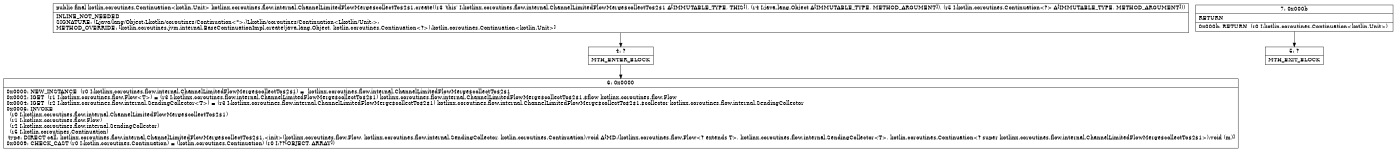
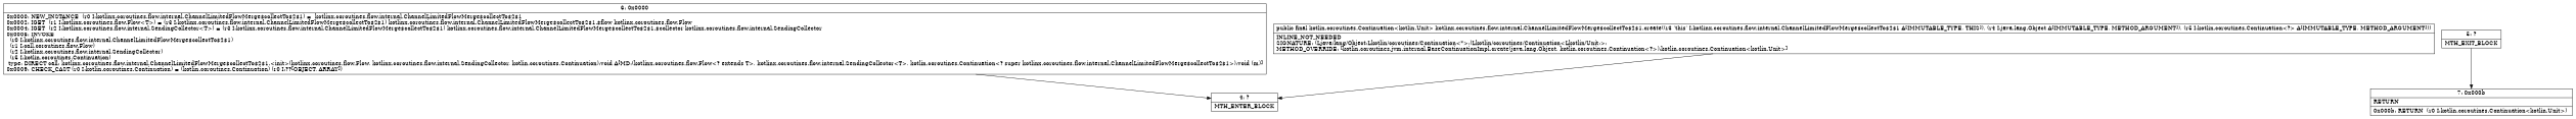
  digraph {
    node [shape=record]
    n1 [label="{4\:\ ?|MTH_ENTER_BLOCK\l}"]
-   n2 [label="{6\:\ 0x0000|0x0000: NEW_INSTANCE  (r0 I:kotlinx.coroutines.flow.internal.ChannelLimitedFlowMerge$collectTo$2$1) =  kotlinx.coroutines.flow.internal.ChannelLimitedFlowMerge$collectTo$2$1 \l0x0002: IGET  (r1 I:kotlinx.coroutines.flow.Flow\<T\>) = (r3 I:kotlinx.coroutines.flow.internal.ChannelLimitedFlowMerge$collectTo$2$1) kotlinx.coroutines.flow.internal.ChannelLimitedFlowMerge$collectTo$2$1.$flow kotlinx.coroutines.flow.Flow \l0x0004: IGET  (r2 I:kotlinx.coroutines.flow.internal.SendingCollector\<T\>) = (r3 I:kotlinx.coroutines.flow.internal.ChannelLimitedFlowMerge$collectTo$2$1) kotlinx.coroutines.flow.internal.ChannelLimitedFlowMerge$collectTo$2$1.$collector kotlinx.coroutines.flow.internal.SendingCollector \l0x0006: INVOKE  \l  (r0 I:kotlinx.coroutines.flow.internal.ChannelLimitedFlowMerge$collectTo$2$1)\l  (r1 I:kotlinx.coroutines.flow.Flow)\l  (r2 I:kotlinx.coroutines.flow.internal.SendingCollector)\l  (r5 I:kotlin.coroutines.Continuation)\l type: DIRECT call: kotlinx.coroutines.flow.internal.ChannelLimitedFlowMerge$collectTo$2$1.\<init\>(kotlinx.coroutines.flow.Flow, kotlinx.coroutines.flow.internal.SendingCollector, kotlin.coroutines.Continuation):void A[MD:(kotlinx.coroutines.flow.Flow\<? extends T\>, kotlinx.coroutines.flow.internal.SendingCollector\<T\>, kotlin.coroutines.Continuation\<? super kotlinx.coroutines.flow.internal.ChannelLimitedFlowMerge$collectTo$2$1\>):void (m)]\l0x0009: CHECK_CAST (r0 I:kotlin.coroutines.Continuation) = (kotlin.coroutines.Continuation) (r0 I:??[OBJECT, ARRAY]) \l}"]
+   n2 [label="{6\:\ 0x0000|0x0000: NEW_INSTANCE  (r0 I:kotlinx.coroutines.flow.internal.ChannelLimitedFlowMerge$collectTo$2$1) =  kotlinx.coroutines.flow.internal.ChannelLimitedFlowMerge$collectTo$2$1 \l0x0002: IGET  (r1 I:kotlinx.coroutines.flow.Flow\<T\>) = (r3 I:kotlinx.coroutines.flow.internal.ChannelLimitedFlowMerge$collectTo$2$1) kotlinx.coroutines.flow.internal.ChannelLimitedFlowMerge$collectTo$2$1.$flow kotlinx.coroutines.flow.Flow \l0x0004: IGET  (r2 I:kotlinx.coroutines.flow.internal.SendingCollector\<T\>) = (r3 I:kotlinx.coroutines.flow.internal.ChannelLimitedFlowMerge$collectTo$2$1) kotlinx.coroutines.flow.internal.ChannelLimitedFlowMerge$collectTo$2$1.$collector kotlinx.coroutines.flow.internal.SendingCollector \l0x0006: INVOKE  \l  (r0 I:kotlinx.coroutines.flow.internal.ChannelLimitedFlowMerge$collectTo$2$1)\l  (r1 I:call.coroutines.flow.Flow)\l  (r2 I:kotlinx.coroutines.flow.internal.SendingCollector)\l  (r5 I:kotlin.coroutines.Continuation)\l type: DIRECT call: kotlinx.coroutines.flow.internal.ChannelLimitedFlowMerge$collectTo$2$1.\<init\>(kotlinx.coroutines.flow.Flow, kotlinx.coroutines.flow.internal.SendingCollector, kotlin.coroutines.Continuation):void A[MD:(kotlinx.coroutines.flow.Flow\<? extends T\>, kotlinx.coroutines.flow.internal.SendingCollector\<T\>, kotlin.coroutines.Continuation\<? super kotlinx.coroutines.flow.internal.ChannelLimitedFlowMerge$collectTo$2$1\>):void (m)]\l0x0009: CHECK_CAST (r0 I:kotlin.coroutines.Continuation) = (kotlin.coroutines.Continuation) (r0 I:??[OBJECT, ARRAY]) \l}"]
    n3 [label="{7\:\ 0x000b|RETURN\l|0x000b: RETURN  (r0 I:kotlin.coroutines.Continuation\<kotlin.Unit\>) \l}"]
    n4 [label="{5\:\ ?|MTH_EXIT_BLOCK\l}"]
    n5 [label="{public final kotlin.coroutines.Continuation\<kotlin.Unit\> kotlinx.coroutines.flow.internal.ChannelLimitedFlowMerge$collectTo$2$1.create((r3 'this' I:kotlinx.coroutines.flow.internal.ChannelLimitedFlowMerge$collectTo$2$1 A[IMMUTABLE_TYPE, THIS]), (r4 I:java.lang.Object A[IMMUTABLE_TYPE, METHOD_ARGUMENT]), (r5 I:kotlin.coroutines.Continuation\<?\> A[IMMUTABLE_TYPE, METHOD_ARGUMENT]))  | INLINE_NOT_NEEDED\lSIGNATURE: (Ljava\/lang\/Object;Lkotlin\/coroutines\/Continuation\<*\>;)Lkotlin\/coroutines\/Continuation\<Lkotlin\/Unit;\>;\lMETHOD_OVERRIDE: [kotlin.coroutines.jvm.internal.BaseContinuationImpl.create(java.lang.Object, kotlin.coroutines.Continuation\<?\>):kotlin.coroutines.Continuation\<kotlin.Unit\>]\l}"]
-   n1 -> n2
-   n3 -> n4
+   n2 -> n1
+   n4 -> n3
    n5 -> n1
  }
